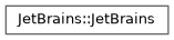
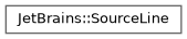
  digraph {
    rankdir=LR
-   n1 [color=grey40 fillcolor=white fontname=Helvetica fontsize=10 height=0.2 label="JetBrains::JetBrains" shape=box style=filled width=0.4]
+   n1 [color=grey40 fillcolor=white fontname=Helvetica fontsize=10 height=0.2 label="JetBrains::SourceLine" shape=box style=filled width=0.4]
  }
